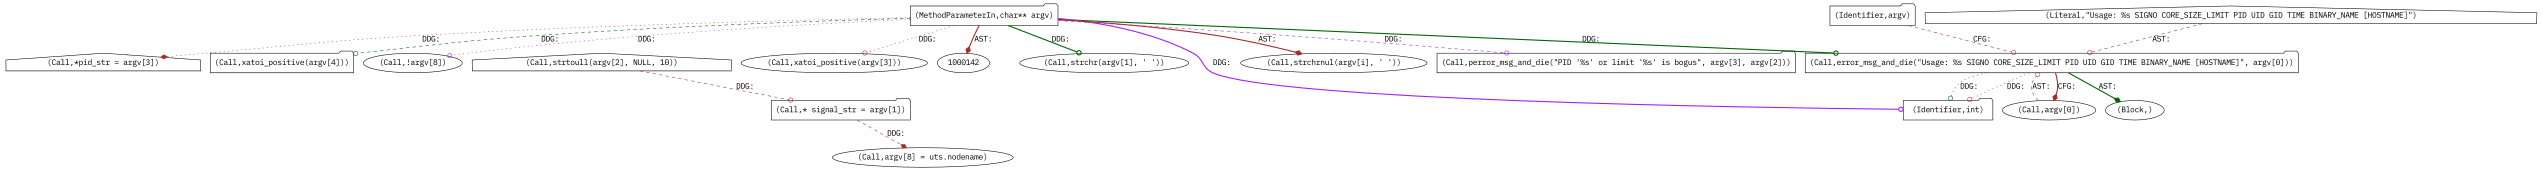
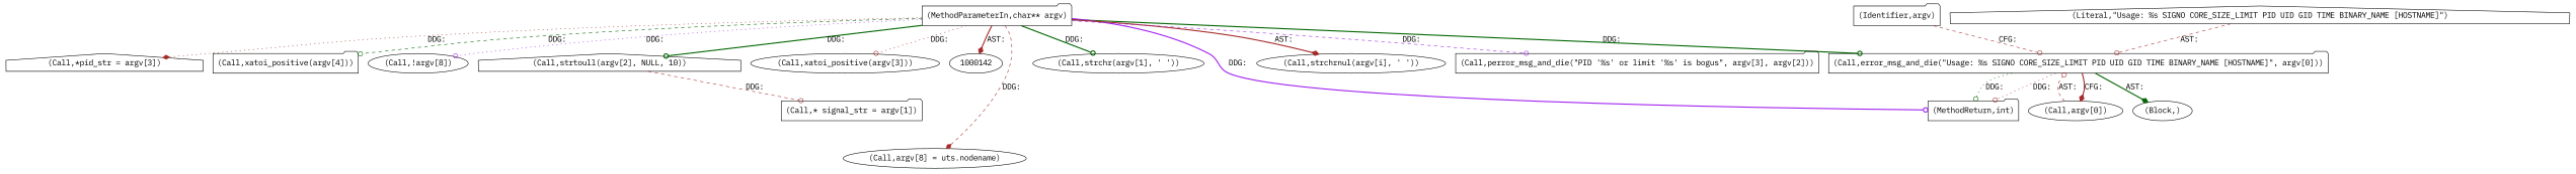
  digraph {
    fontname="IBM Plex Mono"
    node [fontname="IBM Plex Mono" shape=ellipse]
    edge [arrowhead=odot color=brown fontname="IBM Plex Mono" style=bold]
    n1 [label="(Call,error_msg_and_die(\"Usage: %s SIGNO CORE_SIZE_LIMIT PID UID GID TIME BINARY_NAME [HOSTNAME]\", argv[0]))" shape=folder]
    n2 [label="(Block,)"]
-   n3 [label="(Identifier,int)" shape=folder]
+   n3 [label="(MethodReturn,int)" shape=folder]
    n4 [label="(Call,argv[0])"]
    n5 [label="(MethodParameterIn,char** argv)" shape=folder]
    n6 [label="(Call,strchr(argv[1], ' '))"]
    n7 [label="(Call,strchrnul(argv[i], ' '))"]
    n8 [label="(Call,perror_msg_and_die(\"PID '%s' or limit '%s' is bogus\", argv[3], argv[2]))" shape=folder]
    n9 [label="(Call,*pid_str = argv[3])" shape=house]
    n10 [label="(Call,xatoi_positive(argv[4]))" shape=folder]
    n11 [label="(Call,!argv[8])"]
    n12 [label="(Call,strtoull(argv[2], NULL, 10))" shape=house]
    n13 [label="(Call,argv[8] = uts.nodename)"]
    n14 [label="(Call,xatoi_positive(argv[3]))"]
    1000142
    n16 [label="(Call,* signal_str = argv[1])" shape=folder]
    n17 [label="(Identifier,argv)" shape=folder]
    n18 [label="(Literal,\"Usage: %s SIGNO CORE_SIZE_LIMIT PID UID GID TIME BINARY_NAME [HOSTNAME]\")" shape=house]
    n1 -> n2 [arrowhead=diamond color=darkgreen label="AST: "]
    n1 -> n3 [color=darkgreen label="DDG: " style=dotted]
    n1 -> n3 [label="DDG: " style=dotted]
    n1 -> n4 [arrowhead=diamond label="CFG: "]
    n4 -> n1 [label="AST: " style=dashed]
    n5 -> n1 [color=darkgreen label="DDG: "]
    n5 -> n3 [color=purple label="DDG: "]
    n5 -> n6 [color=darkgreen label="DDG: "]
    n5 -> n7 [arrowhead=diamond label="AST: "]
    n5 -> n8 [color=purple label="DDG: " style=dashed]
    n5 -> n9 [arrowhead=diamond label="DDG: " style=dotted]
    n5 -> n10 [color=darkgreen label="DDG: " style=dashed]
    n5 -> n11 [color=purple label="DDG: " style=dotted]
-   n16 -> n13 [arrowhead=diamond label="DDG: " style=dashed]
+   n5 -> n12 [color=darkgreen label="DDG: "]
+   n5 -> n13 [arrowhead=diamond label="DDG: " style=dashed]
    n5 -> n14 [label="DDG: " style=dotted]
    n5 -> 1000142 [arrowhead=diamond label="AST: "]
    n12 -> n16 [label="DDG: " style=dashed]
    n17 -> n1 [label="CFG: " style=dashed]
    n18 -> n1 [label="AST: " style=dashed]
  }
